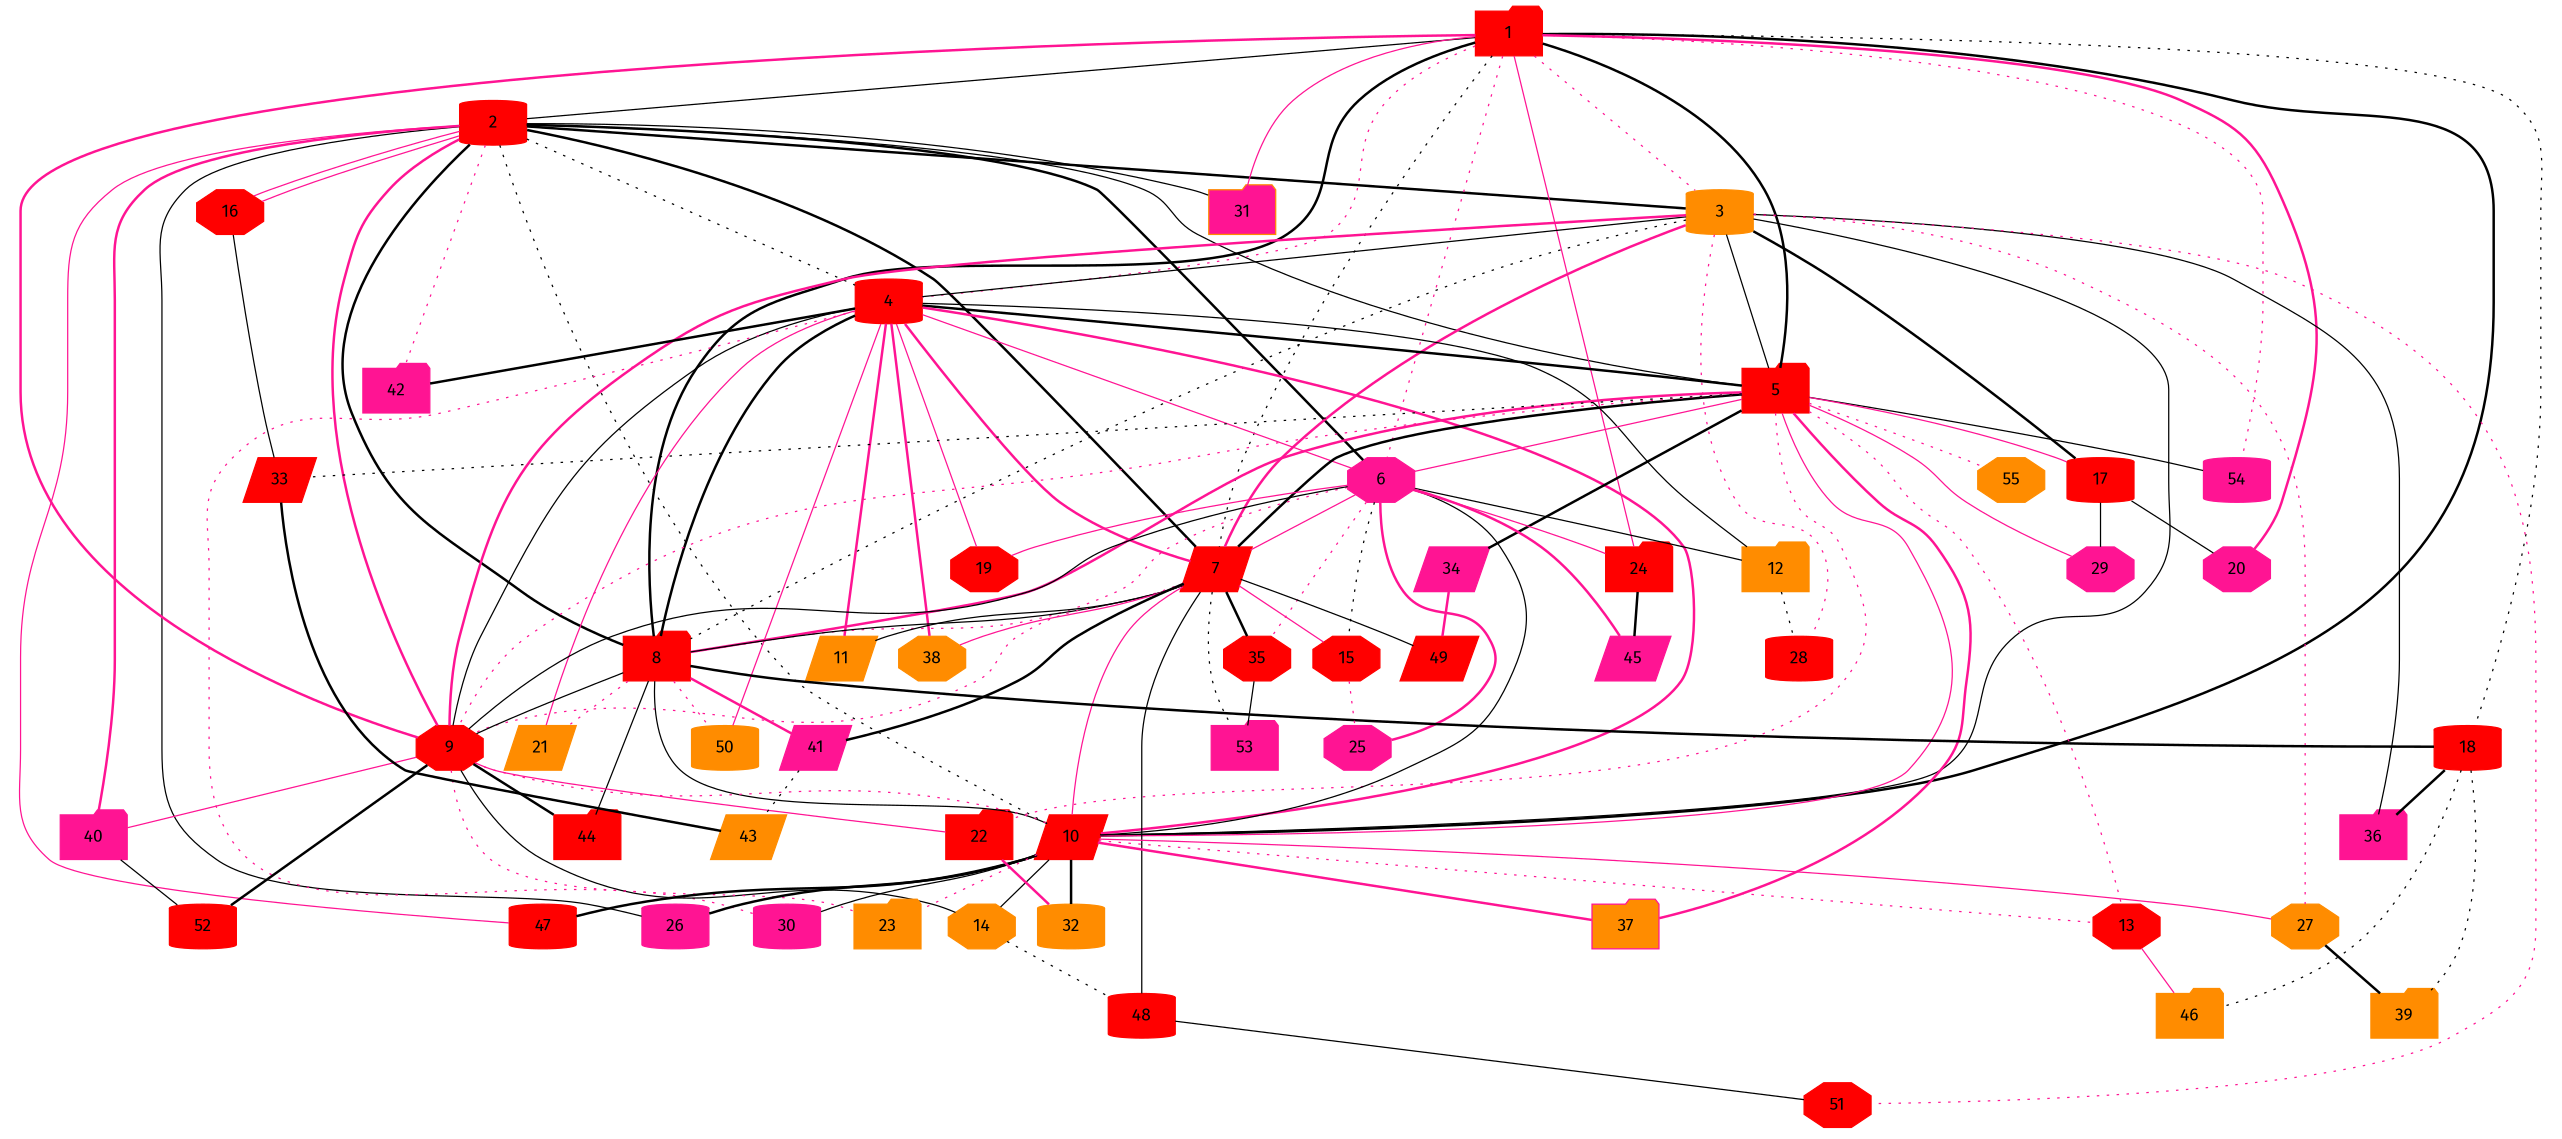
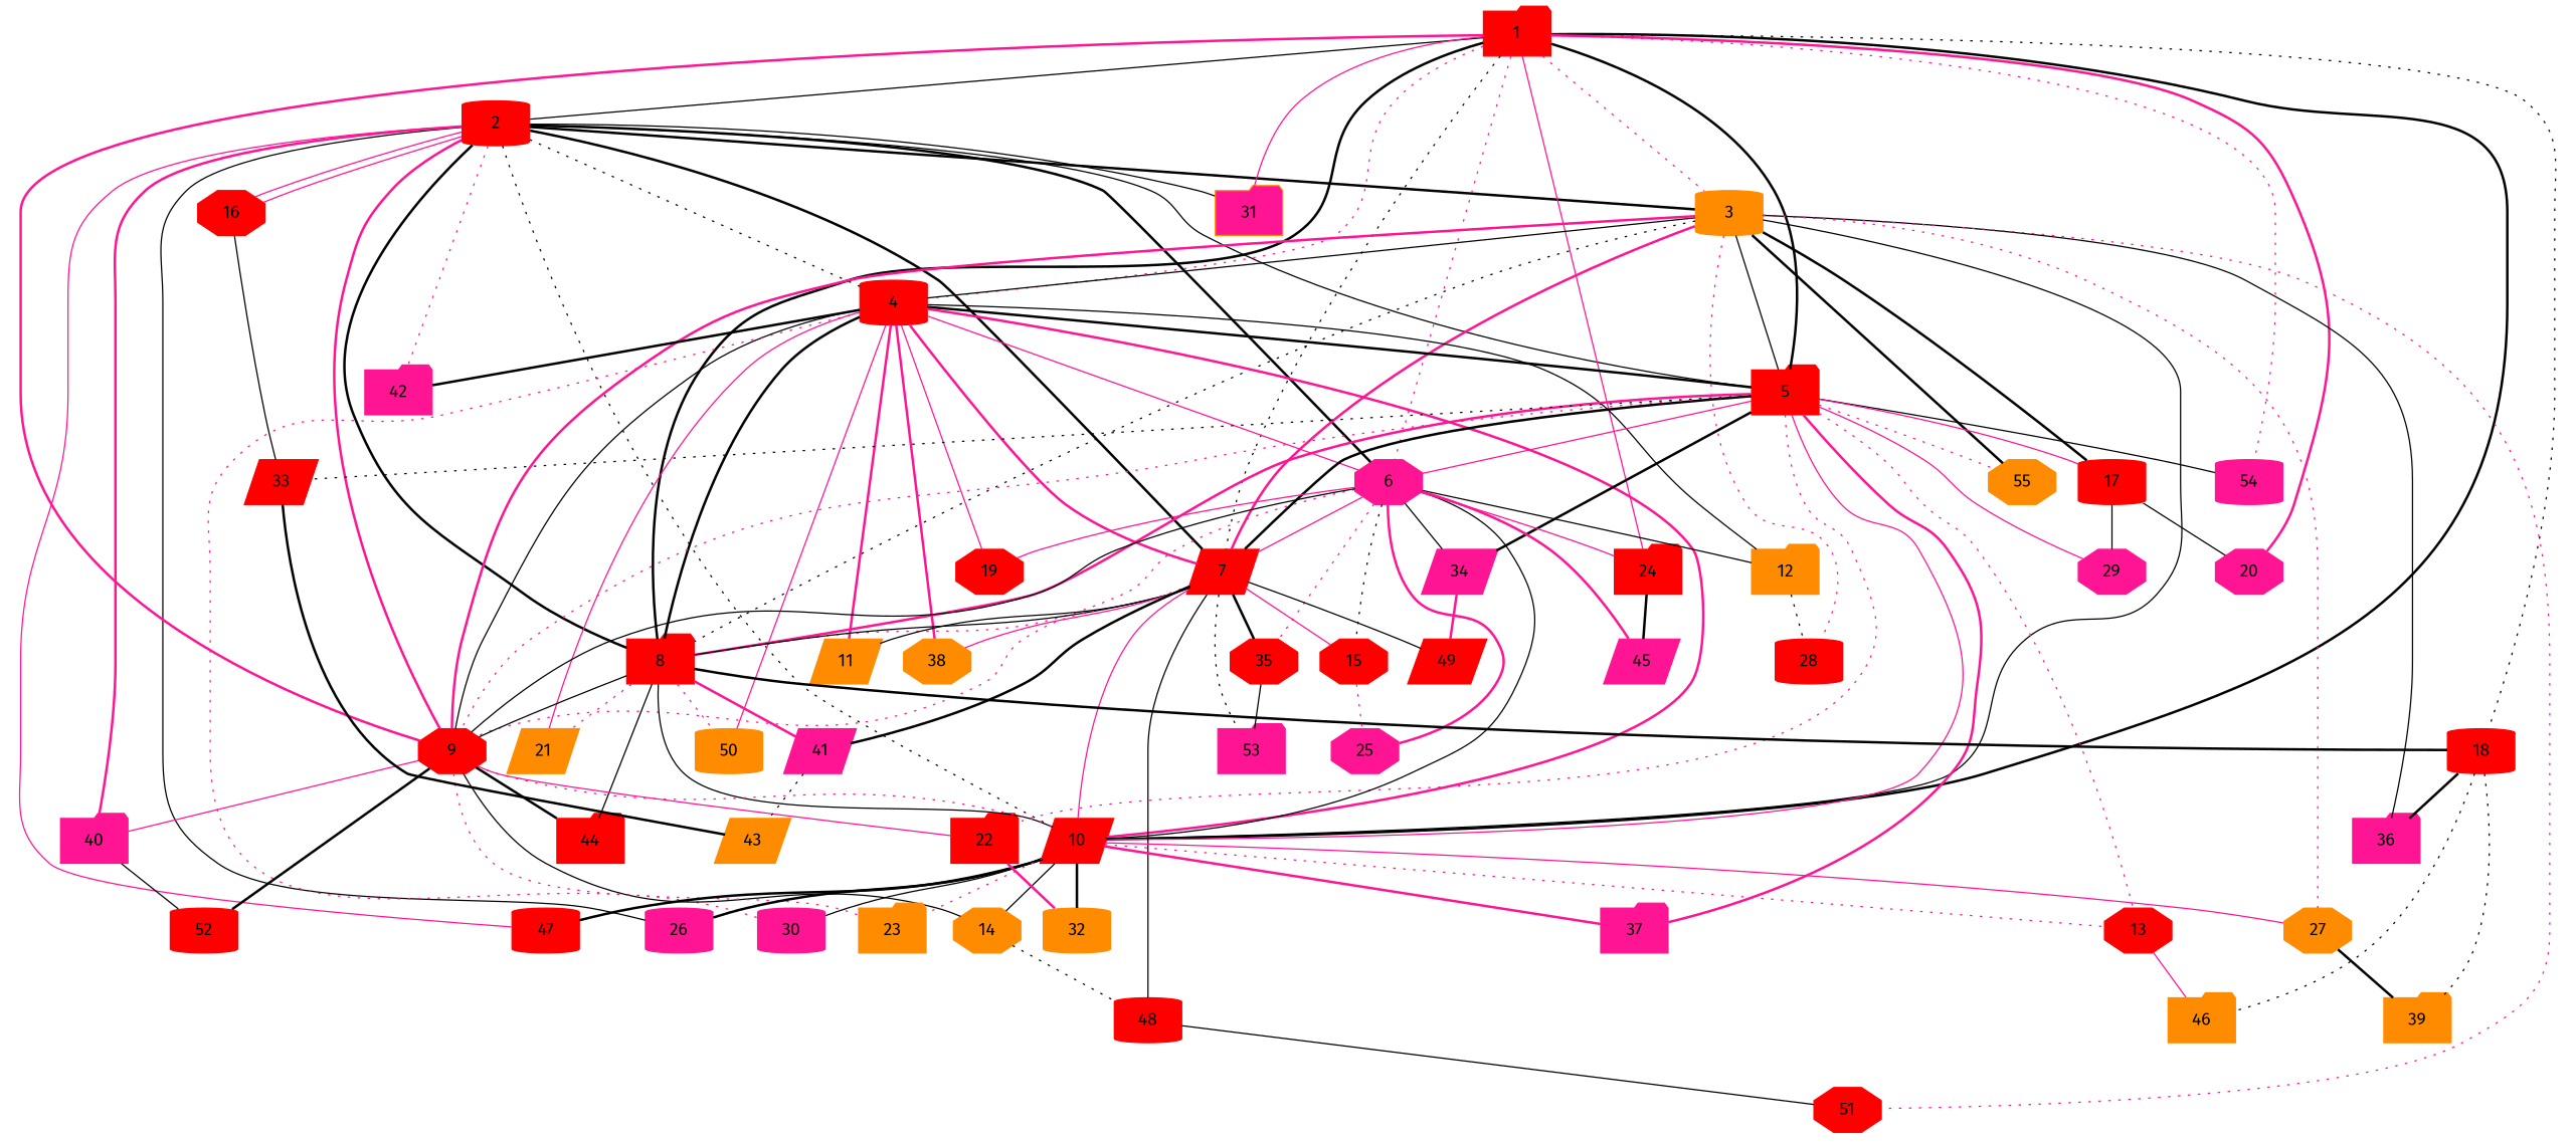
  graph {
    fontname="Fira Sans"
    node [color=red fontname="Fira Sans" shape=folder style=filled]
    edge [color=black fontname="Fira Sans" style=solid]
    2 [shape=cylinder]
    1
    3 [color=darkorange shape=cylinder]
    4 [shape=cylinder]
    5
    6 [color=deeppink shape=octagon]
    7 [shape=parallelogram]
    8
    9 [shape=octagon]
    10 [shape=parallelogram]
    18 [shape=cylinder]
    20 [color=deeppink shape=octagon]
    24
    31 [color=darkorange fillcolor=deeppink]
    54 [color=deeppink shape=cylinder]
    16 [shape=octagon]
    26 [color=deeppink shape=cylinder]
    40 [color=deeppink]
    42 [color=deeppink]
    47 [shape=cylinder]
    17 [shape=cylinder]
    27 [color=darkorange shape=octagon]
    28 [shape=cylinder]
    36 [color=deeppink]
    51 [shape=octagon]
    55 [color=darkorange shape=octagon]
    11 [color=darkorange shape=parallelogram]
    12 [color=darkorange]
    19 [shape=octagon]
    21 [color=darkorange shape=parallelogram]
    30 [color=deeppink shape=cylinder]
    38 [color=darkorange shape=octagon]
    50 [color=darkorange shape=cylinder]
    13 [shape=octagon]
    22
    29 [color=deeppink shape=octagon]
    33 [shape=parallelogram]
    34 [color=deeppink shape=parallelogram]
-   37 [color=deeppink fillcolor=darkorange]
+   37 [color=deeppink]
    15 [shape=octagon]
    25 [color=deeppink shape=octagon]
    35 [shape=octagon]
    45 [color=deeppink shape=parallelogram]
    41 [color=deeppink shape=parallelogram]
    48 [shape=cylinder]
    49 [shape=parallelogram]
    53 [color=deeppink]
    44
    14 [color=darkorange shape=octagon]
    23 [color=darkorange]
    52 [shape=cylinder]
    32 [color=darkorange shape=cylinder]
    46 [color=darkorange]
    39 [color=darkorange]
    43 [color=darkorange shape=parallelogram]
    2 -- 3 [style=bold]
    2 -- 4 [style=dotted]
    2 -- 5
    2 -- 6 [style=bold]
    2 -- 7 [style=bold]
    2 -- 8 [style=bold]
    2 -- 9 [color=deeppink style=bold]
    2 -- 10 [style=dotted]
    2 -- 31
    2 -- 16 [color=deeppink]
    2 -- 16 [color=deeppink]
    2 -- 26
    2 -- 40 [color=deeppink style=bold]
    2 -- 42 [color=deeppink style=dotted]
    2 -- 47 [color=deeppink]
    1 -- 2
    1 -- 3 [color=deeppink style=dotted]
    1 -- 4 [color=deeppink style=dotted]
    1 -- 5 [style=bold]
    1 -- 6 [color=deeppink style=dotted]
    1 -- 7 [style=dotted]
    1 -- 8 [style=bold]
    1 -- 9 [color=deeppink style=bold]
    1 -- 10 [style=bold]
    1 -- 18 [style=dotted]
    1 -- 20 [color=deeppink style=bold]
    1 -- 24 [color=deeppink]
    1 -- 31 [color=deeppink]
    1 -- 54 [color=deeppink style=dotted]
    3 -- 4
    3 -- 5
    3 -- 7 [color=deeppink style=bold]
    3 -- 8 [style=dotted]
    3 -- 9 [color=deeppink style=bold]
    3 -- 10
    3 -- 17 [style=bold]
    3 -- 27 [color=deeppink style=dotted]
    3 -- 28 [color=deeppink style=dotted]
    3 -- 36
    3 -- 51 [color=deeppink style=dotted]
+   3 -- 55 [style=bold]
    4 -- 5 [style=bold]
    4 -- 6 [color=deeppink]
    4 -- 7 [color=deeppink style=bold]
    4 -- 8 [style=bold]
    4 -- 9
    4 -- 10 [color=deeppink style=bold]
    4 -- 42 [style=bold]
    4 -- 11 [color=deeppink style=bold]
    4 -- 12
    4 -- 19 [color=deeppink]
    4 -- 21 [color=deeppink]
    4 -- 30 [color=deeppink style=dotted]
    4 -- 38 [color=deeppink style=bold]
    4 -- 50 [color=deeppink]
    5 -- 6 [color=deeppink]
    5 -- 7 [style=bold]
    5 -- 8 [color=deeppink style=bold]
    5 -- 9 [color=deeppink style=dotted]
    5 -- 10 [color=deeppink]
    5 -- 54
    5 -- 17 [color=deeppink]
    5 -- 55 [color=deeppink style=dotted]
    5 -- 13 [color=deeppink style=dotted]
    5 -- 22 [color=deeppink style=dotted]
    5 -- 29 [color=deeppink]
    5 -- 33 [style=dotted]
    5 -- 34 [style=bold]
    5 -- 37 [color=deeppink style=bold]
    6 -- 7 [color=deeppink]
    6 -- 8 [color=deeppink style=dotted]
    6 -- 9
    6 -- 10
    6 -- 24 [color=deeppink]
    6 -- 12
    6 -- 19 [color=deeppink]
+   6 -- 34
    6 -- 15 [style=dotted]
    6 -- 25 [color=deeppink style=bold]
    6 -- 35 [color=deeppink style=dotted]
    6 -- 45 [color=deeppink style=bold]
    7 -- 8
    7 -- 9 [color=deeppink style=dotted]
    7 -- 10 [color=deeppink]
    7 -- 11
    7 -- 38 [color=deeppink]
    7 -- 15 [color=deeppink]
    7 -- 35 [style=bold]
    7 -- 41 [style=bold]
    7 -- 48
    7 -- 49
    7 -- 53 [style=dotted]
    8 -- 9
    8 -- 10
    8 -- 18 [style=bold]
    8 -- 21 [color=deeppink style=dotted]
    8 -- 50 [color=deeppink style=dotted]
    8 -- 41 [color=deeppink style=bold]
    8 -- 44
    9 -- 10 [color=deeppink style=dotted]
    9 -- 40 [color=deeppink]
    9 -- 22 [color=deeppink]
    9 -- 44 [style=bold]
    9 -- 14
    9 -- 23 [color=deeppink style=dotted]
    9 -- 52 [style=bold]
    10 -- 26 [style=bold]
    10 -- 47 [style=bold]
    10 -- 27 [color=deeppink]
    10 -- 30
    10 -- 13 [color=deeppink style=dotted]
    10 -- 37 [color=deeppink style=bold]
    10 -- 14
    10 -- 23 [color=deeppink style=dotted]
    10 -- 32 [style=bold]
    18 -- 36 [style=bold]
    18 -- 46 [style=dotted]
    18 -- 39 [style=dotted]
    24 -- 45 [style=bold]
    16 -- 33
    40 -- 52
    17 -- 20
    17 -- 29
    27 -- 39 [style=bold]
    12 -- 28 [style=dotted]
    13 -- 46 [color=deeppink]
    22 -- 32 [color=deeppink style=bold]
    33 -- 43 [style=bold]
    34 -- 49 [color=deeppink style=bold]
    15 -- 25 [color=deeppink style=dotted]
    35 -- 53
    41 -- 43 [style=dotted]
    48 -- 51
    14 -- 48 [style=dotted]
  }
